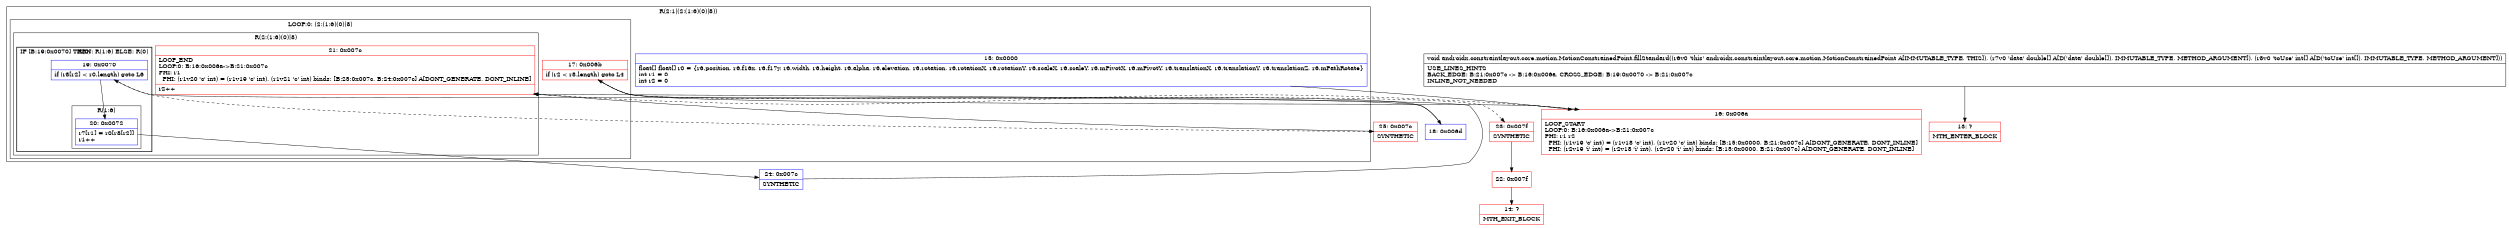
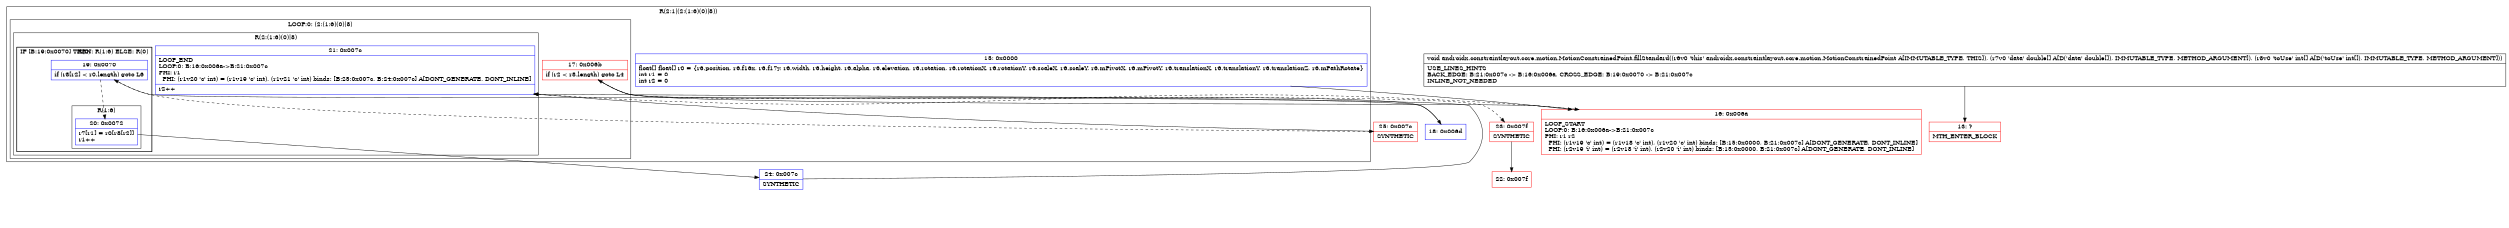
  digraph {
    node [color=red shape=record]
    n1 [color=blue label="{20\:\ 0x0072|r7[r1] = r0[r8[r2]]\lr1++\l}"]
    n2 [color=blue label="{19\:\ 0x0070|if (r8[r2] \< r0.length) goto L6\l}"]
-   n3 [label="{21\:\ 0x007c|LOOP_END\lLOOP:0: B:16:0x006a\-\>B:21:0x007c\lPHI: r1 \l  PHI: (r1v20 'c' int) = (r1v19 'c' int), (r1v21 'c' int) binds: [B:25:0x007c, B:24:0x007c] A[DONT_GENERATE, DONT_INLINE]\l|r2++\l}"]
+   n3 [color=blue label="{21\:\ 0x007c|LOOP_END\lLOOP:0: B:16:0x006a\-\>B:21:0x007c\lPHI: r1 \l  PHI: (r1v20 'c' int) = (r1v19 'c' int), (r1v21 'c' int) binds: [B:25:0x007c, B:24:0x007c] A[DONT_GENERATE, DONT_INLINE]\l|r2++\l}"]
    n4 [label="{17\:\ 0x006b|if (r2 \< r8.length) goto L4\l}"]
    n5 [color=blue label="{15\:\ 0x0000|float[] float[] r0 = \{r6.position, r6.f16x, r6.f17y, r6.width, r6.height, r6.alpha, r6.elevation, r6.rotation, r6.rotationX, r6.rotationY, r6.scaleX, r6.scaleY, r6.mPivotX, r6.mPivotY, r6.translationX, r6.translationY, r6.translationZ, r6.mPathRotate\}\lint r1 = 0\lint r2 = 0\l}"]
    n6 [color=blue label="{24\:\ 0x007c|SYNTHETIC\l}"]
    n7 [label="{25\:\ 0x007c|SYNTHETIC\l}"]
    n8 [label="{16\:\ 0x006a|LOOP_START\lLOOP:0: B:16:0x006a\-\>B:21:0x007c\lPHI: r1 r2 \l  PHI: (r1v19 'c' int) = (r1v18 'c' int), (r1v20 'c' int) binds: [B:15:0x0000, B:21:0x007c] A[DONT_GENERATE, DONT_INLINE]\l  PHI: (r2v19 'i' int) = (r2v18 'i' int), (r2v20 'i' int) binds: [B:15:0x0000, B:21:0x007c] A[DONT_GENERATE, DONT_INLINE]\l}"]
    n9 [color=blue label="{18\:\ 0x006d}"]
    n10 [label="{23\:\ 0x007f|SYNTHETIC\l}"]
    n11 [label="{22\:\ 0x007f}"]
    n12 [label="{13\:\ ?|MTH_ENTER_BLOCK\l}"]
-   n13 [label="{14\:\ ?|MTH_EXIT_BLOCK\l}"]
    n14 [label="{void androidx.constraintlayout.core.motion.MotionConstrainedPoint.fillStandard((r6v0 'this' androidx.constraintlayout.core.motion.MotionConstrainedPoint A[IMMUTABLE_TYPE, THIS]), (r7v0 'data' double[] A[D('data' double[]), IMMUTABLE_TYPE, METHOD_ARGUMENT]), (r8v0 'toUse' int[] A[D('toUse' int[]), IMMUTABLE_TYPE, METHOD_ARGUMENT]))  | USE_LINES_HINTS\lBACK_EDGE: B:21:0x007c \-\> B:16:0x006a, CROSS_EDGE: B:19:0x0070 \-\> B:21:0x007c\lINLINE_NOT_NEEDED\l}" color=""]
    subgraph cluster_1 {
      label="R(2:1|(2:(1:6)(0)|8))"
      n5
      subgraph cluster_2 {
        label="LOOP:0: (2:(1:6)(0)|8)"
        n4
        subgraph cluster_3 {
          label="R(2:(1:6)(0)|8)"
          n3
          subgraph cluster_4 {
            label="IF [B:19:0x0070] THEN: R(1:6) ELSE: R(0)"
            n2
            subgraph cluster_5 {
              label="R(1:6)"
              n1
            }
            subgraph cluster_6 {
              label="R(0)"
            }
          }
        }
      }
    }
    n1 -> n6
-   n2 -> n1
+   n2 -> n1 [style=dashed]
    n2 -> n7 [style=dashed]
    n3 -> n8 [style=dashed]
    n4 -> n9
    n4 -> n10 [style=dashed]
    n5 -> n8
    n6 -> n3
    n7 -> n3
    n8 -> n4
    n9 -> n2
    n10 -> n11
-   n11 -> n13
    n14 -> n12
  }
